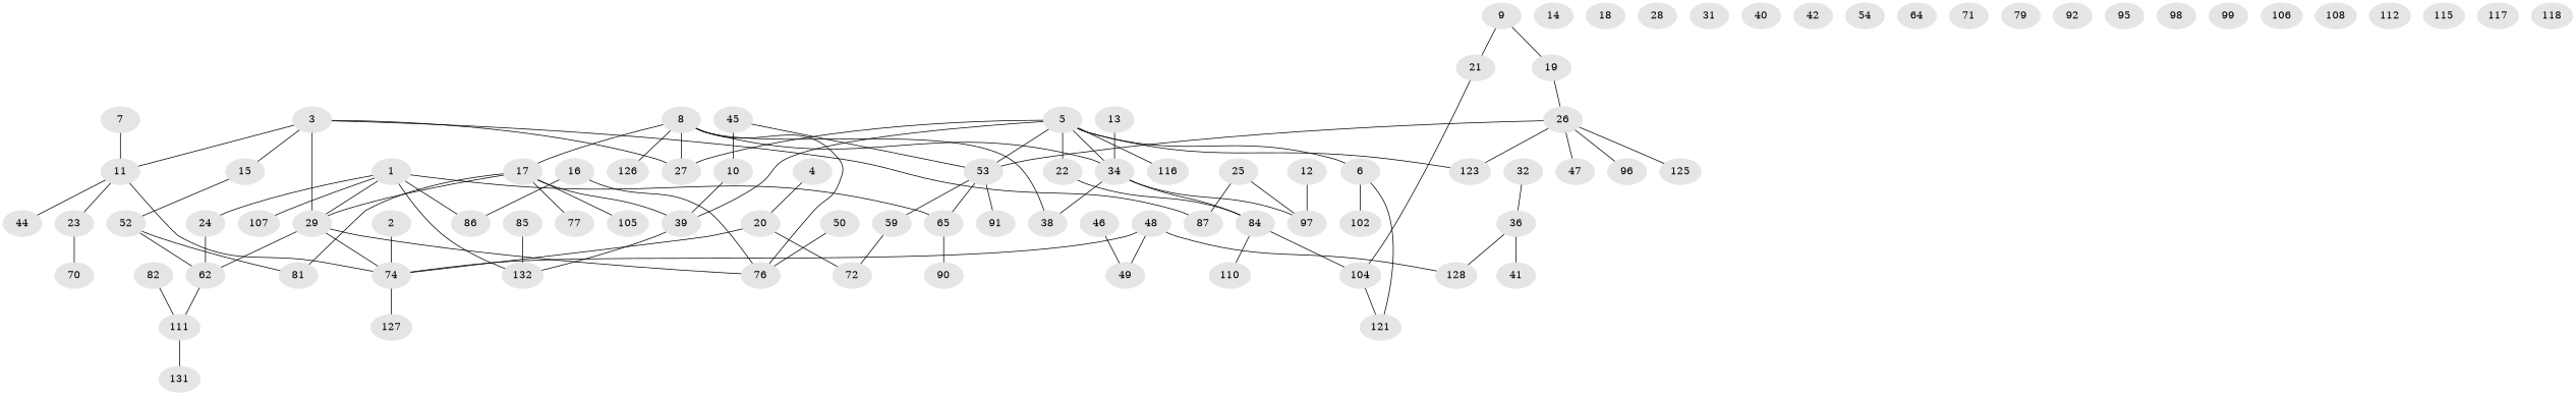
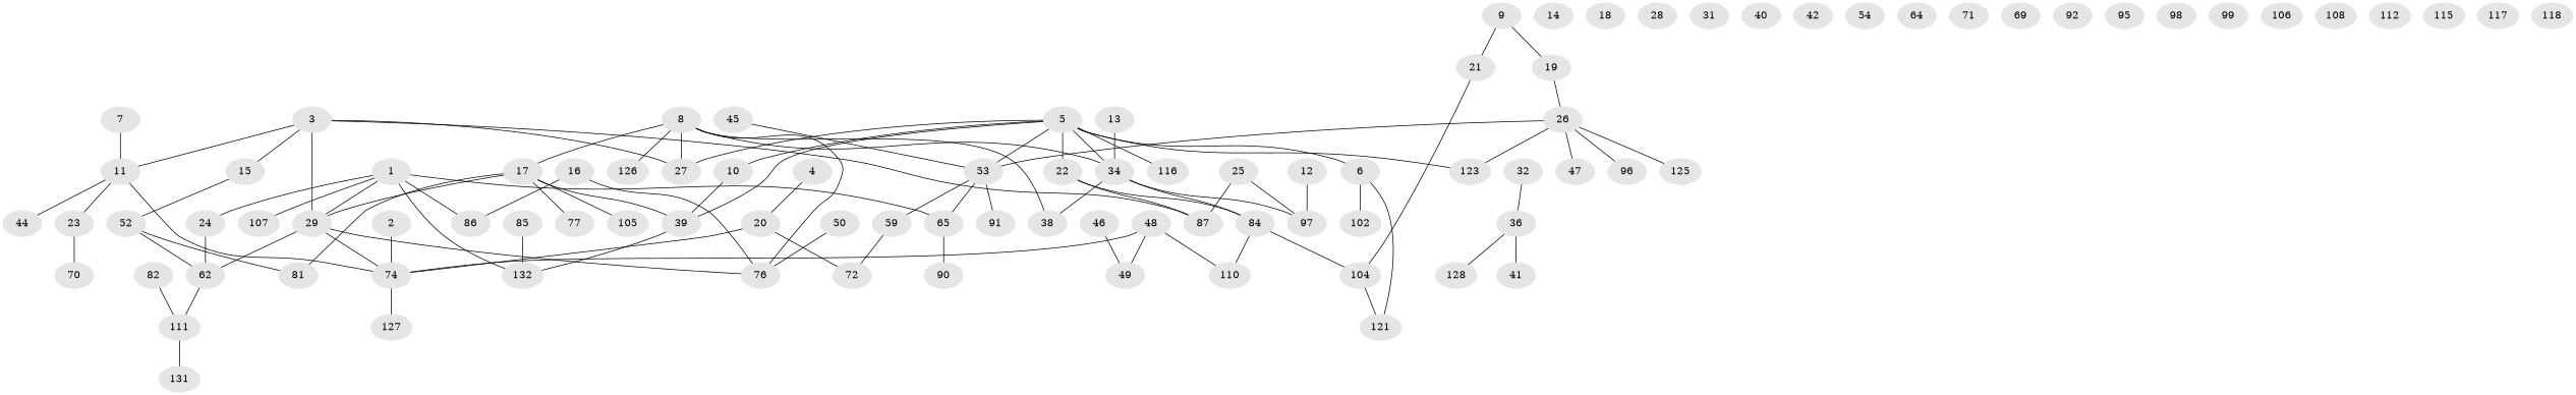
  graph {
    node [color=gray90 style=filled]
    1 [super="+83"]
    24 [super="+30"]
    29 [super="+55"]
    65 [super="+69"]
    86 [super="+129"]
    107
    132
    62
    74 [super="+75"]
    76 [super="+78"]
    90
    2 [super="+37"]
    127
    3 [super="+89"]
    11 [super="+43"]
    15
    27 [super="+33"]
    87
    23 [super="+60"]
    44 [super="+57"]
    52 [super="+67"]
    20 [super="+109"]
    72
    4
    5 [super="+88"]
    6 [super="+130"]
    10
    22
    34 [super="+93"]
    39 [super="+61"]
    53 [super="+56"]
    116
    123
    102
    121
    84 [super="+124"]
    38 [super="+94"]
    97 [super="+103"]
    59 [super="+80"]
    91
    7
    8 [super="+73"]
    17 [super="+68"]
    126
    77
    81
    105
    9 [super="+101"]
    19 [super="+51"]
    21
    26 [super="+122"]
    104 [super="+120"]
    70
    12
    13
    14
    16
    18 [super="+35"]
    47
    96
    125
    110
    111 [super="+133"]
    25 [super="+66"]
    28
    31
    36 [super="+63"]
    41
    128
    32
    40
    42
    45
    46
    49
    48 [super="+100"]
    50
    54
    131
    64
    71
-   79
+   79 [label=69]
    82
    85 [super="+113"]
    92
    95
    98
    99 [super="+119"]
    106
    108
    112
    115
    117
    118
    1 -- 24
    1 -- 29
    1 -- 65
    1 -- 86
    1 -- 107
    1 -- 132
    24 -- 62
    29 -- 62
    29 -- 74
    29 -- 76
    65 -- 90
    62 -- 111
    74 -- 127
    2 -- 74
    3 -- 29
    3 -- 11
    3 -- 15
    3 -- 27
    3 -- 87
    11 -- 74
    11 -- 23
    11 -- 44
    15 -- 52
    23 -- 70
    52 -- 62
    52 -- 81
    20 -- 74
    20 -- 72
    4 -- 20
    5 -- 27
    5 -- 6
-   45 -- 10 [weight=2]
+   5 -- 10 [weight=2]
    5 -- 22
    5 -- 34 [weight=2]
    5 -- 39
    5 -- 53
    5 -- 116
    5 -- 123
    6 -- 102
    6 -- 121
    10 -- 39
+   22 -- 87
    22 -- 84
    34 -- 84
    34 -- 38
    34 -- 97
    39 -- 132
    53 -- 65
    53 -- 59
    53 -- 91 [weight=2]
    84 -- 104
    84 -- 110
    59 -- 72
    7 -- 11
    8 -- 76
    8 -- 27
    8 -- 34
    8 -- 38
    8 -- 17
    8 -- 126
    17 -- 29
    17 -- 39
    17 -- 77
    17 -- 81
    17 -- 105
    9 -- 19
    9 -- 21
    19 -- 26
    21 -- 104
    26 -- 53
    26 -- 123
    26 -- 47
    26 -- 96
    26 -- 125
    104 -- 121
    12 -- 97
    13 -- 34
    16 -- 86
    16 -- 76
    111 -- 131
    25 -- 87
    25 -- 97
    36 -- 41
    36 -- 128
    32 -- 36
    45 -- 53
    46 -- 49
    48 -- 74
-   48 -- 128
+   48 -- 110
    48 -- 49
    50 -- 76
    82 -- 111
    85 -- 132
  }
